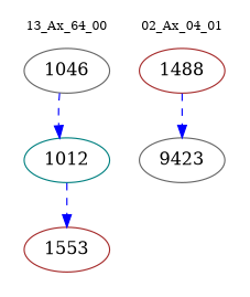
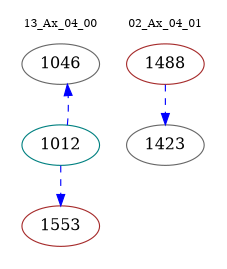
  digraph {
    node [color=gray40]
    edge [color=blue style=dashed]
    n1 [label=1046]
    n2 [color=teal label=1012]
    n3 [color=brown label=1553]
    n4 [color=brown label=1488]
-   n5 [label=9423]
+   n5 [label=1423]
    subgraph cluster_1 {
      color=white
      fontsize=10
-     label="13_Ax_64_00"
+     label="13_Ax_04_00"
      n1
      n2
      n3
    }
    subgraph cluster_2 {
      color=white
      fontsize=10
      label="02_Ax_04_01"
      n4
      n5
    }
-   n1 -> n2
+   n2 -> n1
    n2 -> n3
    n4 -> n5
  }
